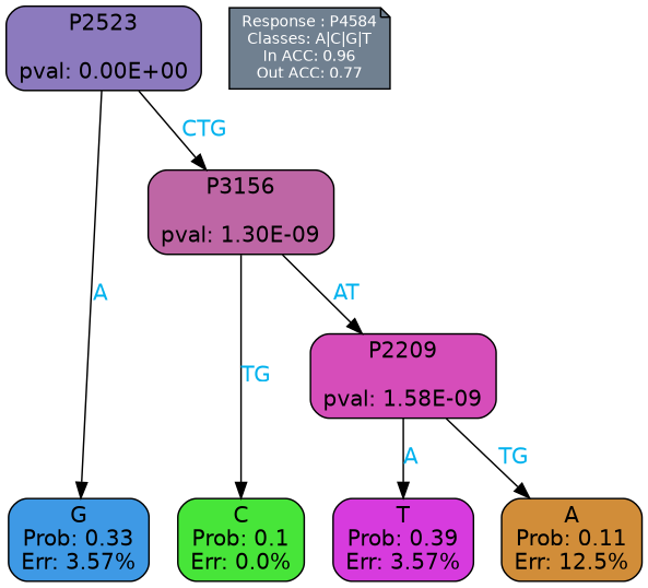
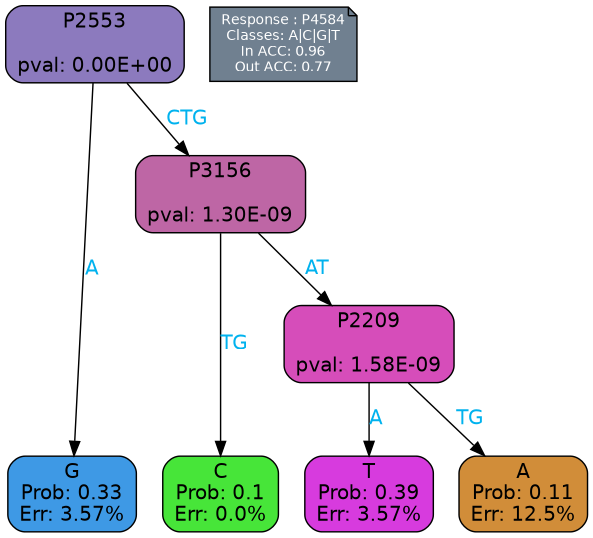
  digraph {
    ranksep=equally
    splines=polylines
    node [color=black fontname=helvetica shape=box style="filled, rounded"]
    edge [fontcolor=deepskyblue2 fontname=helvetica]
    n1 [fillcolor="#3e99e5" label="G\nProb: 0.33\nErr: 3.57%"]
    n2 [fillcolor="#d73bde" label="T\nProb: 0.39\nErr: 3.57%"]
    n3 [fillcolor="#d18d39" label="A\nProb: 0.11\nErr: 12.5%"]
    n4 [fillcolor="#47e539" label="C\nProb: 0.1\nErr: 0.0%"]
    n5 [align=left fillcolor=slategray fontcolor=white fontsize=10 label="Response : P4584\nClasses: A|C|G|T\nIn ACC: 0.96\nOut ACC: 0.77\n" shape=note style=filled]
-   n6 [fillcolor="#8c7abe" label="P2523\n\npval: 0.00E+00"]
+   n6 [fillcolor="#8c7abe" label="P2553\n\npval: 0.00E+00"]
    n7 [fillcolor="#be66a5" label="P3156\n\npval: 1.30E-09"]
    n8 [fillcolor="#d64dba" label="P2209\n\npval: 1.58E-09"]
    subgraph sub_1 {
      rank=same
      n1
      n2
      n3
      n4
    }
    subgraph sub_2 {
      rank=same
      n5
      n6
    }
    n6 -> n1 [label=A]
    n6 -> n7 [label=CTG]
    n7 -> n4 [label=TG]
    n7 -> n8 [label=AT]
    n8 -> n2 [label=A]
    n8 -> n3 [label=TG]
  }
